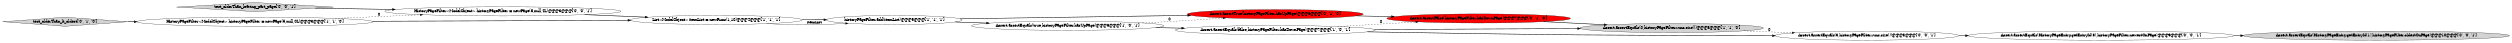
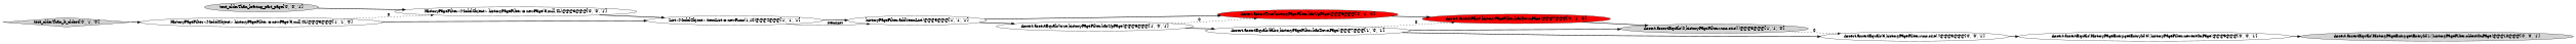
  digraph {
    rankdir=LR
    node [fillcolor=white shape=ellipse style=filled]
    edge [style=bold]
    n1 [label="Assert.assertEquals(true,historyPageFilter.hasUpPage)@@@6@@@['1', '0', '1']"]
    n2 [label="Assert.assertEquals(false,historyPageFilter.hasDownPage)@@@7@@@['1', '0', '1']"]
    n3 [fillcolor=red label="Assert.assertTrue(historyPageFilter.hasUpPage)@@@6@@@['0', '1', '0']"]
    n4 [fillcolor=lightgray label="Assert.assertEquals(0,historyPageFilter.runs.size())@@@8@@@['1', '1', '0']"]
    n5 [label="Assert.assertEquals(3,historyPageFilter.runs.size())@@@8@@@['0', '0', '1']"]
    n6 [fillcolor=red label="Assert.assertFalse(historyPageFilter.hasDownPage)@@@7@@@['0', '1', '0']"]
    n7 [label="Assert.assertEquals(HistoryPageEntry.getEntryId(3),historyPageFilter.newestOnPage)@@@9@@@['0', '0', '1']"]
    n8 [fillcolor=lightgray label="Assert.assertEquals(HistoryPageEntry.getEntryId(1),historyPageFilter.oldestOnPage)@@@10@@@['0', '0', '1']"]
    n9 [label="HistoryPageFilter<ModelObject> historyPageFilter = newPage(5,null,0L)@@@3@@@['1', '1', '0']"]
    n10 [label="List<ModelObject> itemList = newRuns(1,10)@@@4@@@['1', '1', '1']"]
    n11 [label="HistoryPageFilter<ModelObject> historyPageFilter = newPage(5,null,4L)@@@3@@@['0', '0', '1']"]
    n12 [label="historyPageFilter.add(itemList)@@@5@@@['1', '1', '1']"]
-   n13 [fillcolor=lightgray label="test_olderThan_leaving_part_page['0', '0', '1']" shape=diamond]
+   n13 [fillcolor=lightgray label="test_olderThan_leaving_part_page['0', '0', '1']"]
    n14 [fillcolor=lightgray label="test_olderThan_lt_oldest['0', '1', '0']" shape=diamond]
    n1 -> n2
    n1 -> n3 [label=0 style=dashed]
    n2 -> n4
    n2 -> n5
    n2 -> n6 [label=0 style=dashed]
    n3 -> n6
    n4 -> n5 [label=0 style=dashed]
    n5 -> n7
    n6 -> n4
    n7 -> n8
    n9 -> n10
    n9 -> n11 [label=0 style=dashed]
    n10 -> n12
    n10 -> n12 [label=itemList style=solid]
    n11 -> n10
    n12 -> n1
    n12 -> n3
    n13 -> n11
    n14 -> n9
  }
